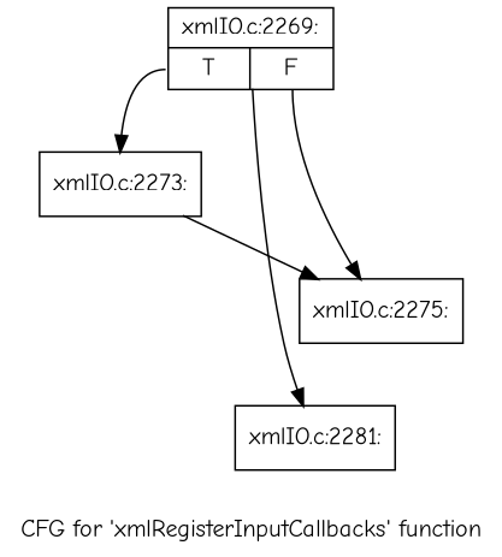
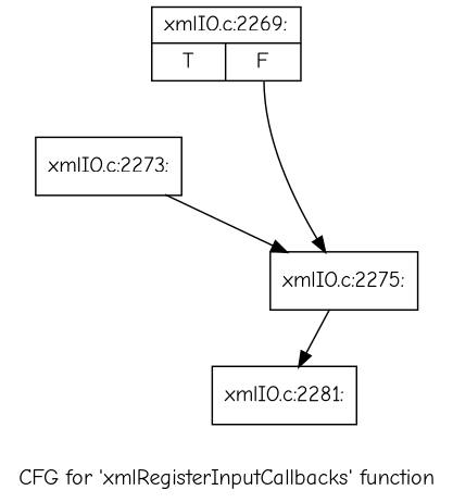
  digraph {
    fontname="Comic Neue"
    label="CFG for 'xmlRegisterInputCallbacks' function"
    node [fontname="Comic Neue" shape=record]
    edge [fontname="Comic Neue"]
    n1 [label="{xmlIO.c:2269:|{<s0>T|<s1>F}}"]
    n2 [label="{xmlIO.c:2273:}"]
    n3 [label="{xmlIO.c:2275:}"]
    n4 [label="{xmlIO.c:2281:}"]
-   n1 -> n2 [tailport=s0]
    n1 -> n3 [tailport=s1]
    n2 -> n3
-   n1 -> n4
+   n3 -> n4
  }
